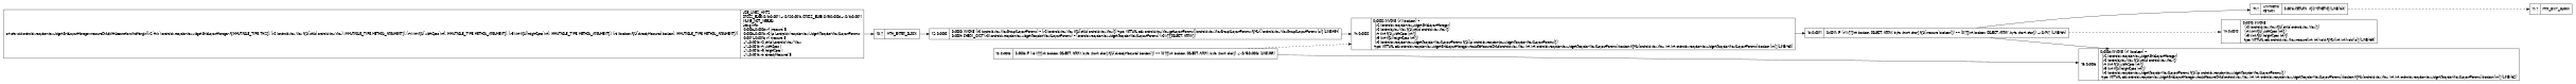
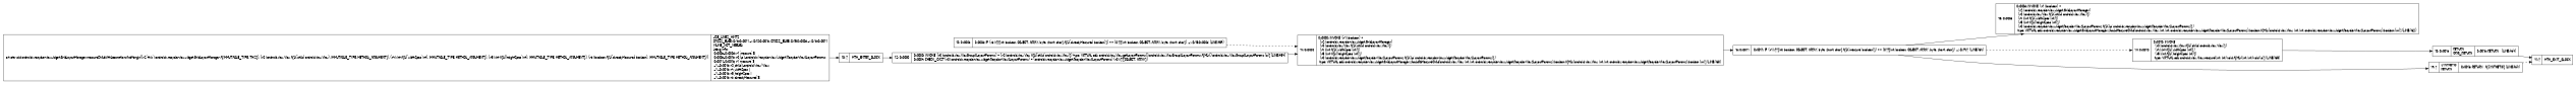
  digraph {
    fontname="Patrick Hand"
    rankdir=LR
    node [fontname="Patrick Hand" shape=record]
    edge [fontname="Patrick Hand"]
    n1 [label="{10\:\ ?|MTH_ENTER_BLOCK\l}"]
    n2 [label="{12\:\ 0x0000|0x0000: INVOKE  (r0 I:android.view.ViewGroup$LayoutParams) = (r3 I:android.view.View A[D('child' android.view.View)]) type: VIRTUAL call: android.view.View.getLayoutParams():android.view.ViewGroup$LayoutParams A[MD:():android.view.ViewGroup$LayoutParams (c)] (LINE:757)\l0x0004: CHECK_CAST (r0 I:androidx.recyclerview.widget.RecyclerView$LayoutParams) = (androidx.recyclerview.widget.RecyclerView$LayoutParams) (r0 I:??[OBJECT, ARRAY]) \l}"]
    n3 [label="{14\:\ 0x0008|0x0008: INVOKE  (r1 I:boolean) = \l  (r2 I:androidx.recyclerview.widget.GridLayoutManager)\l  (r3 I:android.view.View A[D('child' android.view.View)])\l  (r4 I:int A[D('widthSpec' int)])\l  (r5 I:int A[D('heightSpec' int)])\l  (r0 I:androidx.recyclerview.widget.RecyclerView$LayoutParams A[D('lp' androidx.recyclerview.widget.RecyclerView$LayoutParams)])\l type: VIRTUAL call: androidx.recyclerview.widget.GridLayoutManager.shouldReMeasureChild(android.view.View, int, int, androidx.recyclerview.widget.RecyclerView$LayoutParams):boolean A[MD:(android.view.View, int, int, androidx.recyclerview.widget.RecyclerView$LayoutParams):boolean (m)] (LINE:760)\l}"]
    n4 [label="{13\:\ 0x0006|0x0006: IF  (r6 I:??[int, boolean, OBJECT, ARRAY, byte, short, char] A[D('alreadyMeasured' boolean)]) == (0 ??[int, boolean, OBJECT, ARRAY, byte, short, char])  \-\> B:15:0x000d  (LINE:759)\l}"]
    n5 [label="{15\:\ 0x000d|0x000d: INVOKE  (r1 I:boolean) = \l  (r2 I:androidx.recyclerview.widget.GridLayoutManager)\l  (r3 I:android.view.View A[D('child' android.view.View)])\l  (r4 I:int A[D('widthSpec' int)])\l  (r5 I:int A[D('heightSpec' int)])\l  (r0 I:androidx.recyclerview.widget.RecyclerView$LayoutParams A[D('lp' androidx.recyclerview.widget.RecyclerView$LayoutParams)])\l type: VIRTUAL call: androidx.recyclerview.widget.GridLayoutManager.shouldMeasureChild(android.view.View, int, int, androidx.recyclerview.widget.RecyclerView$LayoutParams):boolean A[MD:(android.view.View, int, int, androidx.recyclerview.widget.RecyclerView$LayoutParams):boolean (m)] (LINE:762)\l}"]
    n6 [label="{16\:\ 0x0011|0x0011: IF  (r1 I:??[int, boolean, OBJECT, ARRAY, byte, short, char] A[D('measure' boolean)]) == (0 ??[int, boolean, OBJECT, ARRAY, byte, short, char])  \-\> B:19:?  (LINE:764)\l}"]
    n7 [label="{17\:\ 0x0013|0x0013: INVOKE  \l  (r3 I:android.view.View A[D('child' android.view.View)])\l  (r4 I:int A[D('widthSpec' int)])\l  (r5 I:int A[D('heightSpec' int)])\l type: VIRTUAL call: android.view.View.measure(int, int):void A[MD:(int, int):void (c)] (LINE:765)\l}"]
    n8 [label="{19\:\ ?|SYNTHETIC\lRETURN\l|0x0016: RETURN   A[SYNTHETIC] (LINE:767)\l}"]
+   n9 [label="{18\:\ 0x0016|RETURN\lORIG_RETURN\l|0x0016: RETURN    (LINE:767)\l}"]
    n10 [label="{11\:\ ?|MTH_EXIT_BLOCK\l}"]
    n11 [label="{private void androidx.recyclerview.widget.GridLayoutManager.measureChildWithDecorationsAndMargin((r2 'this' I:androidx.recyclerview.widget.GridLayoutManager A[IMMUTABLE_TYPE, THIS]), (r3 I:android.view.View A[D('child' android.view.View), IMMUTABLE_TYPE, METHOD_ARGUMENT]), (r4 I:int A[D('widthSpec' int), IMMUTABLE_TYPE, METHOD_ARGUMENT]), (r5 I:int A[D('heightSpec' int), IMMUTABLE_TYPE, METHOD_ARGUMENT]), (r6 I:boolean A[D('alreadyMeasured' boolean), IMMUTABLE_TYPE, METHOD_ARGUMENT]))  | USE_LINES_HINTS\lCROSS_EDGE: B:16:0x0011 \-\> B:18:0x0016, CROSS_EDGE: B:15:0x000d \-\> B:16:0x0011\lINLINE_NOT_NEEDED\lDebug Info:\l  0x000c\-0x000d: r1 'measure' Z\l  0x0006\-0x0016: r0 'lp' Landroidx\/recyclerview\/widget\/RecyclerView$LayoutParams;\l  0x0011\-0x0016: r1 'measure' Z\l  \-1 \-0x0016: r3 'child' Landroid\/view\/View;\l  \-1 \-0x0016: r4 'widthSpec' I\l  \-1 \-0x0016: r5 'heightSpec' I\l  \-1 \-0x0016: r6 'alreadyMeasured' Z\l}"]
    n1 -> n2
    n2 -> n3
    n3 -> n6
    n4 -> n3 [style=dashed]
-   n4 -> n5
    n6 -> n5
    n6 -> n7 [style=dashed]
    n6 -> n8
+   n7 -> n9
    n8 -> n10 [style=dashed]
+   n9 -> n10
    n11 -> n1
  }
